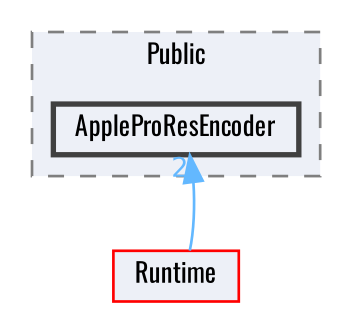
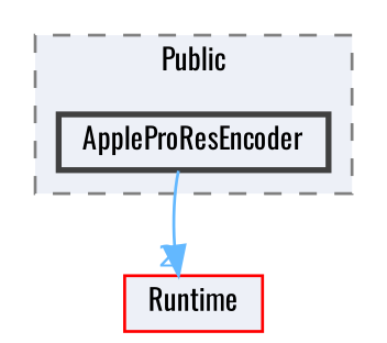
  digraph {
    compound=true
    fontname=Oswald
    node [fillcolor="#edf0f7" fontname=Oswald fontsize=10 shape=box]
    n1 [color=grey25 height=0.2 label=AppleProResEncoder style="filled,bold" width=0.4]
    n2 [color=red height=0.2 label=Runtime style=filled width=0.4]
    subgraph cluster_1 {
      bgcolor="#edf0f7"
      fontsize=10
      label=Public
      pencolor=grey50
      style="filled,dashed"
      n1
    }
-   n2 -> n1 [color=steelblue1 fontcolor=steelblue1 fontname=Oswald fontsize=10 headlabel=2 labeldistance=1.5 labelfontname=Helvetica labelfontsize=10]
+   n1 -> n2 [color=steelblue1 fontcolor=steelblue1 fontname=Oswald fontsize=10 headlabel=2 labeldistance=1.5 labelfontname=Helvetica labelfontsize=10]
  }
